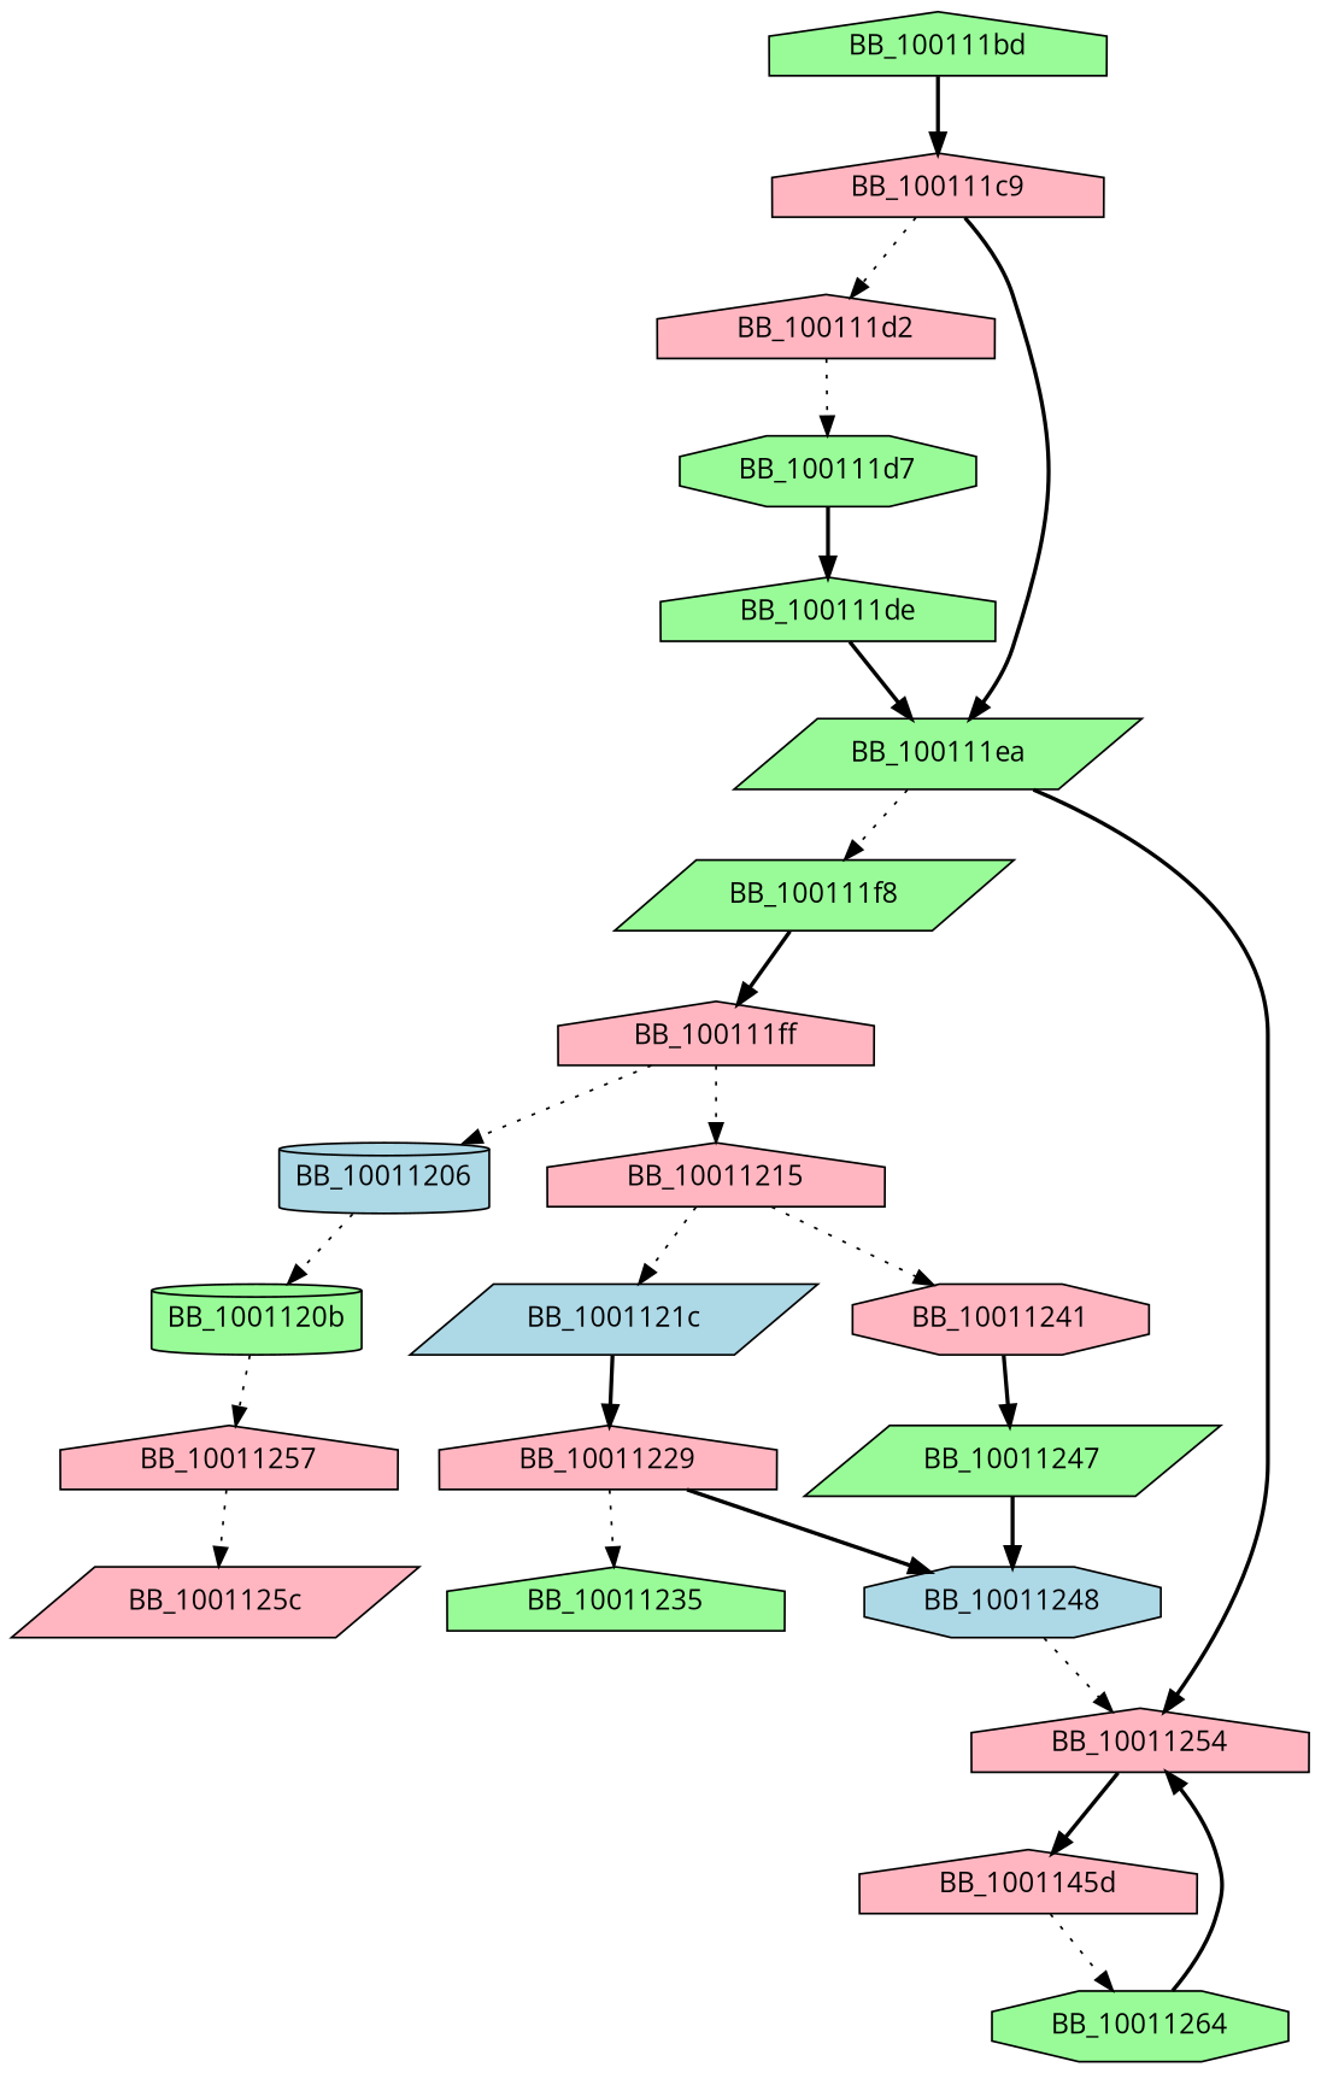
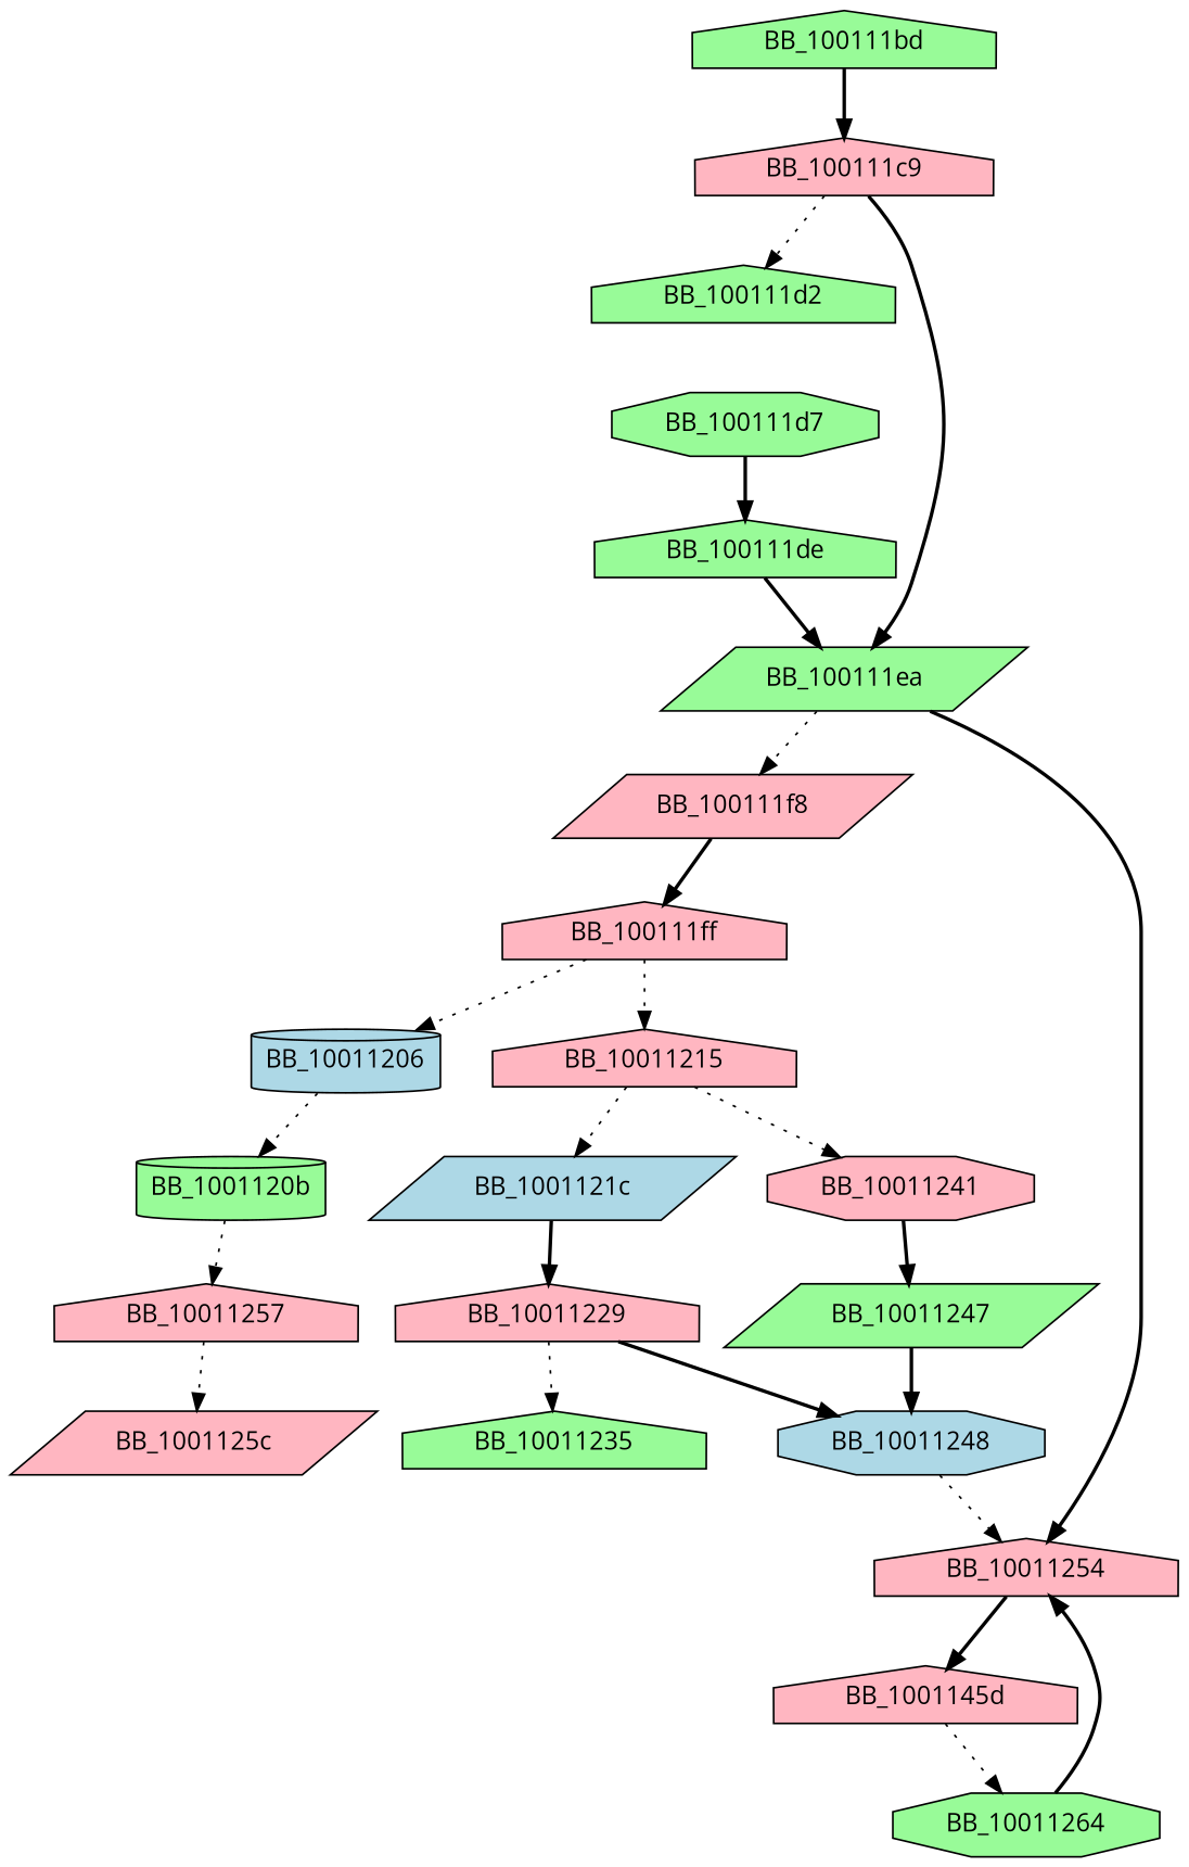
  digraph {
    fontname="Open Sans"
    node [fillcolor=palegreen fontname="Open Sans" shape=house style=filled]
    edge [fontname="Open Sans" style=dotted]
    BB_100111c9 [fillcolor=lightpink]
    BB_100111bd
-   BB_100111d2 [fillcolor=lightpink]
+   BB_100111d2
    BB_100111ea [shape=parallelogram]
    BB_100111d7 [shape=octagon]
-   BB_100111f8 [shape=parallelogram]
+   BB_100111f8 [fillcolor=lightpink shape=parallelogram]
    BB_10011254 [fillcolor=lightpink]
    BB_100111de
    BB_100111ff [fillcolor=lightpink]
    n10 [fillcolor=lightpink label=BB_1001145d]
    BB_10011206 [fillcolor=lightblue shape=cylinder]
    BB_10011215 [fillcolor=lightpink]
    BB_10011257 [fillcolor=lightpink]
    BB_1001125c [fillcolor=lightpink shape=parallelogram]
    BB_10011264 [shape=octagon]
    BB_1001120b [shape=cylinder]
    BB_1001121c [fillcolor=lightblue shape=parallelogram]
    BB_10011241 [fillcolor=lightpink shape=octagon]
    BB_10011229 [fillcolor=lightpink]
    BB_10011235
    BB_10011248 [fillcolor=lightblue shape=octagon]
    BB_10011247 [shape=parallelogram]
    BB_100111c9 -> BB_100111d2
    BB_100111c9 -> BB_100111ea [style=bold]
    BB_100111bd -> BB_100111c9 [style=bold]
-   BB_100111d2 -> BB_100111d7
    BB_100111ea -> BB_100111f8
    BB_100111ea -> BB_10011254 [style=bold]
    BB_100111d7 -> BB_100111de [style=bold]
    BB_100111f8 -> BB_100111ff [style=bold]
    BB_10011254 -> n10 [style=bold]
    BB_100111de -> BB_100111ea [style=bold]
    BB_100111ff -> BB_10011206
    BB_100111ff -> BB_10011215
    n10 -> BB_10011264
    BB_10011206 -> BB_1001120b
    BB_10011215 -> BB_1001121c
    BB_10011215 -> BB_10011241
    BB_10011257 -> BB_1001125c
    BB_10011264 -> BB_10011254 [style=bold]
    BB_1001120b -> BB_10011257
    BB_1001121c -> BB_10011229 [style=bold]
    BB_10011241 -> BB_10011247 [style=bold]
    BB_10011229 -> BB_10011235
    BB_10011229 -> BB_10011248 [style=bold]
    BB_10011248 -> BB_10011254
    BB_10011247 -> BB_10011248 [style=bold]
  }
